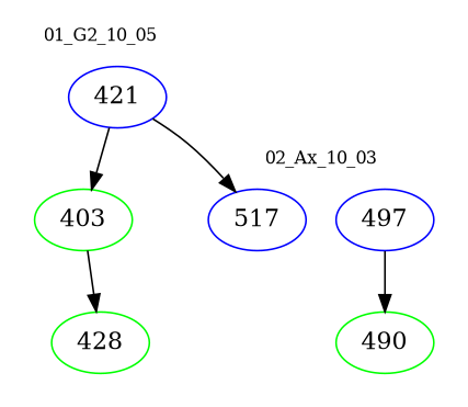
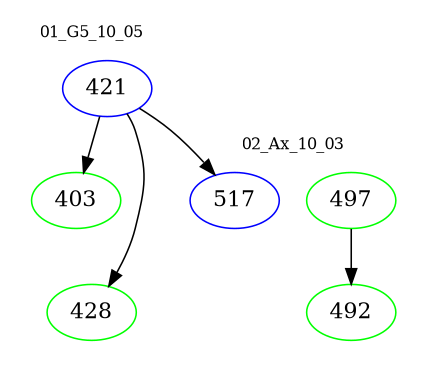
  digraph {
    node [color=blue]
    edge [color=black]
-   n1 [label=497]
-   n2 [color=green label=490]
+   n1 [color=green label=497]
+   n2 [color=green label=492]
    n3 [label=517]
    n4 [label=421]
    n5 [color=green label=403]
    n6 [color=green label=428]
    subgraph cluster_1 {
      color=white
      fontsize=10
      label="02_Ax_10_03"
      n1
      n2
      n3
    }
    subgraph cluster_2 {
      color=white
      fontsize=10
-     label="01_G2_10_05"
+     label="01_G5_10_05"
      n4
      n5
      n6
    }
    n1 -> n2
    n4 -> n3
    n4 -> n5
-   n5 -> n6
+   n4 -> n6
  }
